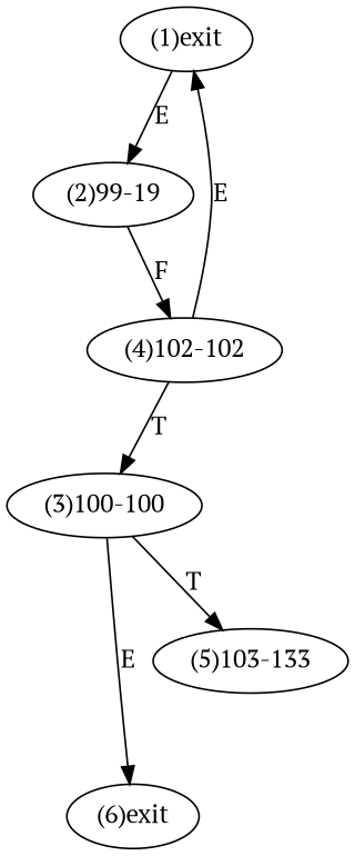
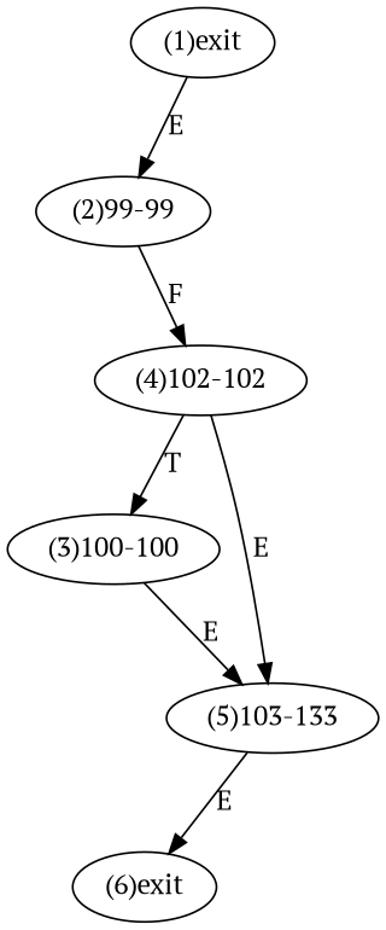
  digraph {
    fontname="PT Serif"
    node [fontname="PT Serif"]
    edge [fontname="PT Serif"]
    n1 [label="(1)exit"]
-   n2 [label="(2)99-19"]
+   n2 [label="(2)99-99"]
    n3 [label="(4)102-102"]
    n4 [label="(3)100-100"]
    n5 [label="(5)103-133"]
    n6 [label="(6)exit"]
    n1 -> n2 [label=E]
    n2 -> n3 [label=F]
    n3 -> n4 [label=T]
-   n3 -> n1 [label=E]
-   n4 -> n5 [label=T]
-   n4 -> n6 [label=E]
+   n3 -> n5 [label=E]
+   n4 -> n5 [label=E]
+   n5 -> n6 [label=E]
  }
